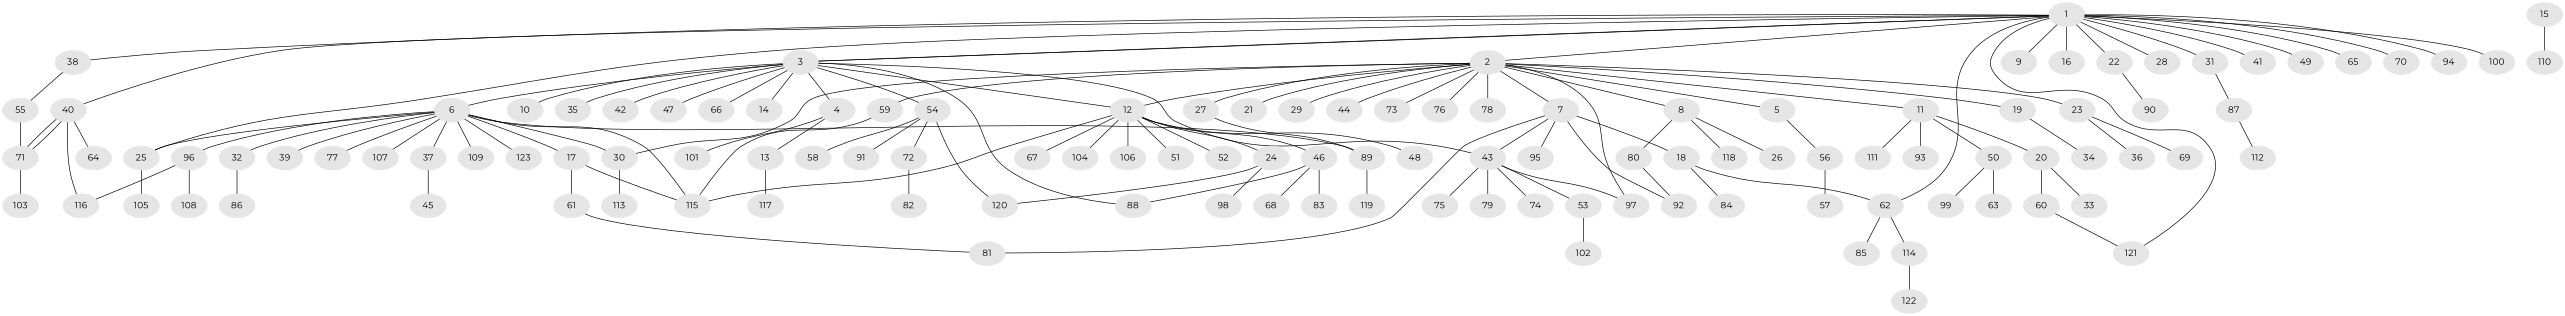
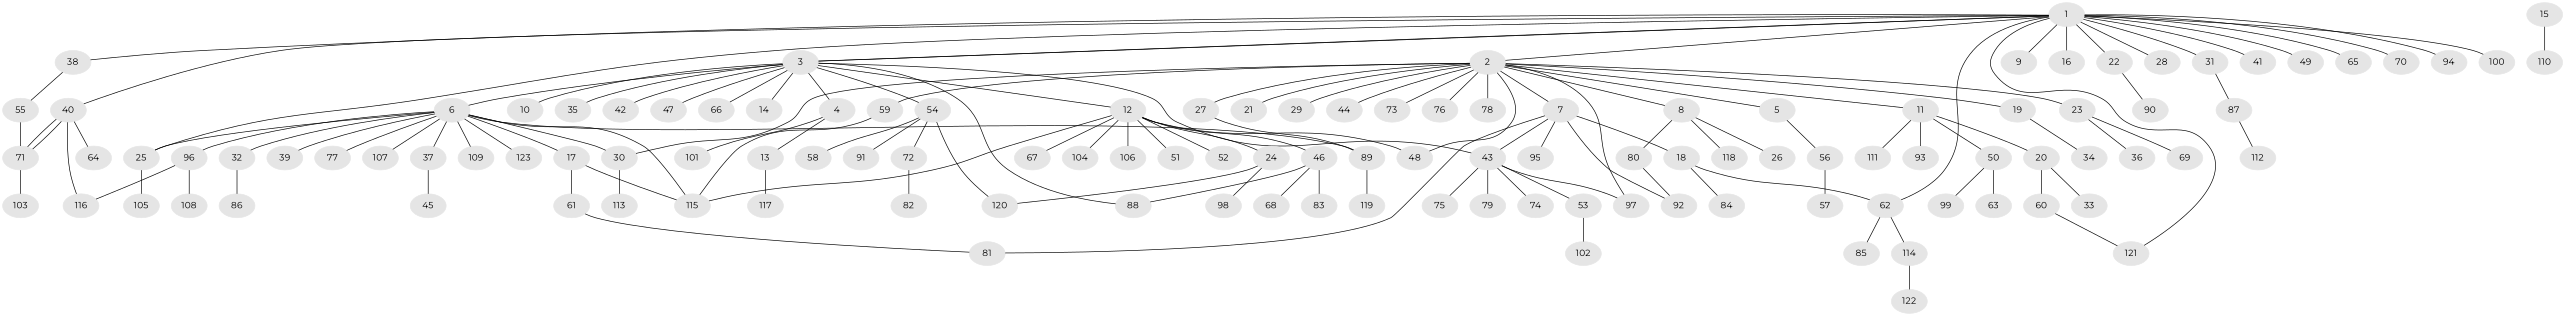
  graph {
    fontname=Montserrat
    node [color=gray90 fontname=Montserrat style=filled]
    edge [fontname=Montserrat]
    1
    2
    3
    9
    16
    22
    25
    28
    31
    38
    40
    41
    49
    62
    65
    70
    94
    100
    121
    8
    5
    7
    11
    12
    19
    21
    23
    27
    29
    30
    44
    59
    73
    76
    78
    97
    4
    6
    10
    14
    35
    42
    43
    47
    54
    66
    88
    26
    80
    118
    90
    105
    87
    55
    64
    71
    116
    85
    114
    56
    18
    81
    92
    95
    20
    50
    93
    111
    115
    24
    46
    48
    51
    52
    67
    104
    106
    34
    36
    69
    89
    113
    13
    101
    17
    32
    37
    39
    77
    96
    107
    109
    123
    53
    74
    75
    79
    120
    58
    72
    91
    117
    57
    15
    110
    61
    86
    45
    119
    108
    84
    33
    60
    63
    99
    98
    68
    83
    112
    103
    102
    82
    122
    1 -- 2
    1 -- 3
    1 -- 3
    1 -- 9
    1 -- 16
    1 -- 22
    1 -- 25
    1 -- 28
    1 -- 31
    1 -- 38
    1 -- 40
    1 -- 41
    1 -- 49
    1 -- 62
    1 -- 65
    1 -- 70
    1 -- 94
    1 -- 100
    1 -- 121
    2 -- 8
    2 -- 5
    2 -- 7
    2 -- 11
-   2 -- 12
+   2 -- 48
    2 -- 19
    2 -- 21
    2 -- 23
    2 -- 27
    2 -- 29
    2 -- 30
    2 -- 44
    2 -- 59
    2 -- 73
    2 -- 76
    2 -- 78
    2 -- 97
    3 -- 12
    3 -- 4
    3 -- 6
    3 -- 10
    3 -- 14
    3 -- 35
    3 -- 42
    3 -- 43
    3 -- 47
    3 -- 54
    3 -- 66
    3 -- 88
    22 -- 90
    25 -- 105
    31 -- 87
    38 -- 55
    40 -- 64
    40 -- 71
    40 -- 71
    40 -- 116
    62 -- 85
    62 -- 114
    8 -- 26
    8 -- 80
    8 -- 118
    5 -- 56
    7 -- 43
    7 -- 18
    7 -- 81
    7 -- 92
    7 -- 95
    11 -- 20
    11 -- 50
    11 -- 93
    11 -- 111
    12 -- 115
    12 -- 24
    12 -- 46
    12 -- 48
    12 -- 51
    12 -- 52
    12 -- 67
    12 -- 104
    12 -- 106
    19 -- 34
    23 -- 36
    23 -- 69
    27 -- 89
    30 -- 113
    59 -- 115
    4 -- 13
    4 -- 101
    6 -- 25
    6 -- 30
    6 -- 115
    6 -- 89
    6 -- 17
    6 -- 32
    6 -- 37
    6 -- 39
    6 -- 77
    6 -- 96
    6 -- 107
    6 -- 109
    6 -- 123
    43 -- 97
    43 -- 53
    43 -- 74
    43 -- 75
    43 -- 79
    54 -- 120
    54 -- 58
    54 -- 72
    54 -- 91
    80 -- 92
    87 -- 112
    55 -- 71
    71 -- 103
    114 -- 122
    56 -- 57
    18 -- 62
    18 -- 84
    20 -- 33
    20 -- 60
    50 -- 63
    50 -- 99
    24 -- 120
    24 -- 98
    46 -- 88
    46 -- 68
    46 -- 83
    89 -- 119
    13 -- 117
    17 -- 115
    17 -- 61
    32 -- 86
    37 -- 45
    96 -- 116
    96 -- 108
    53 -- 102
    72 -- 82
    15 -- 110
    61 -- 81
    60 -- 121
  }
